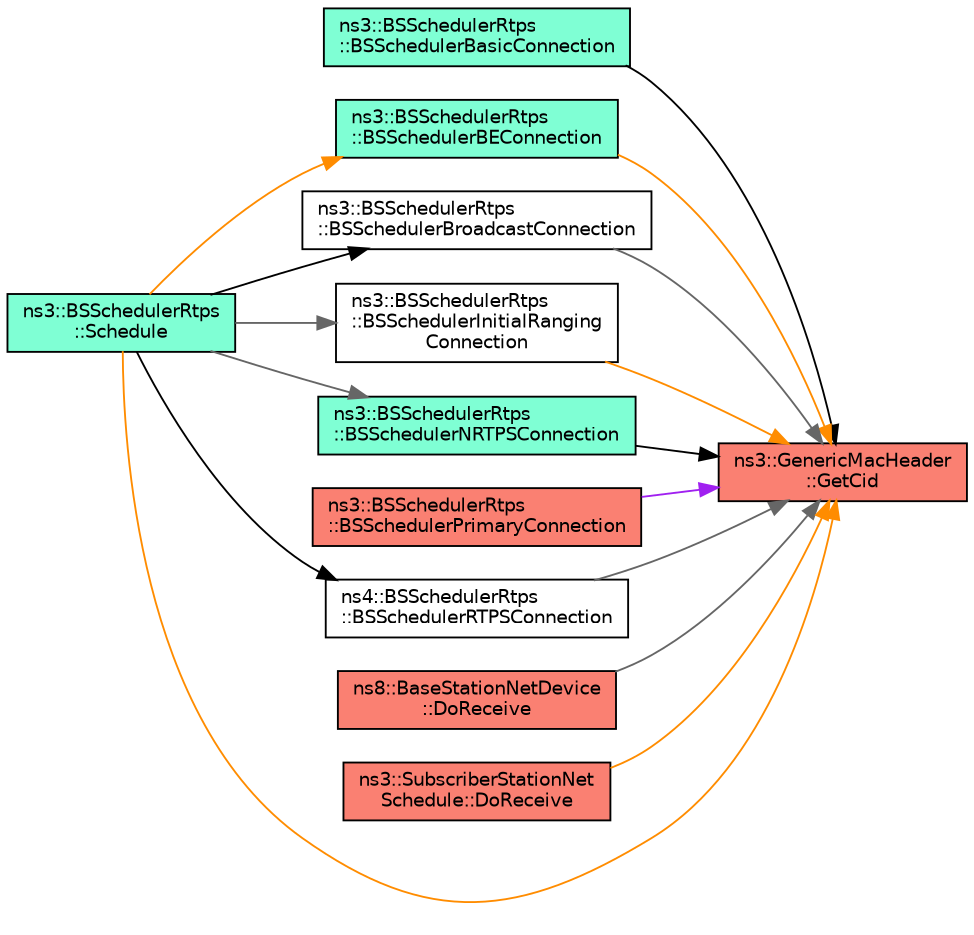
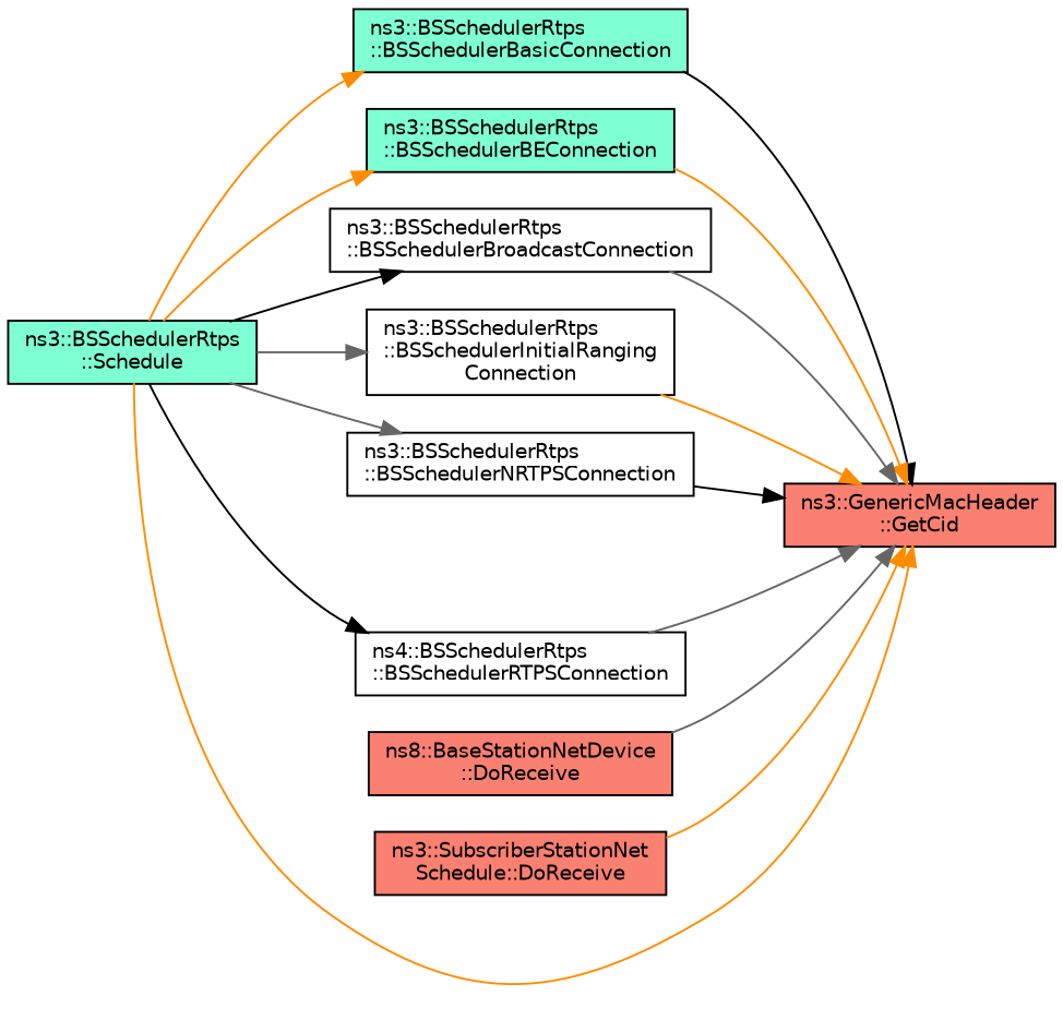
  digraph {
    rankdir=RL
    node [color=black fillcolor=salmon fontname=Helvetica fontsize=10 shape=record style=filled]
    edge [color=darkorange dir=back fontname=Helvetica fontsize=10 labelfontname=Helvetica labelfontsize=10 style=solid]
    n1 [fontcolor=black height=0.2 label="ns3::GenericMacHeader\l::GetCid" width=0.4]
    n2 [fillcolor=aquamarine height=0.2 label="ns3::BSSchedulerRtps\l::BSSchedulerBasicConnection" width=0.4]
    n3 [fillcolor=aquamarine height=0.2 label="ns3::BSSchedulerRtps\l::BSSchedulerBEConnection" width=0.4]
    n4 [fillcolor=white height=0.2 label="ns3::BSSchedulerRtps\l::BSSchedulerBroadcastConnection" width=0.4]
    n5 [fillcolor=white height=0.2 label="ns3::BSSchedulerRtps\l::BSSchedulerInitialRanging\lConnection" width=0.4]
-   n6 [fillcolor=aquamarine height=0.2 label="ns3::BSSchedulerRtps\l::BSSchedulerNRTPSConnection" width=0.4]
-   n7 [height=0.2 label="ns3::BSSchedulerRtps\l::BSSchedulerPrimaryConnection" width=0.4]
+   n6 [fillcolor=white height=0.2 label="ns3::BSSchedulerRtps\l::BSSchedulerNRTPSConnection" width=0.4]
    n8 [fillcolor=white height=0.2 label="ns4::BSSchedulerRtps\l::BSSchedulerRTPSConnection" width=0.4]
    n9 [height=0.2 label="ns8::BaseStationNetDevice\l::DoReceive" width=0.4]
    n10 [height=0.2 label="ns3::SubscriberStationNet\lSchedule::DoReceive" width=0.4]
    n11 [fillcolor=aquamarine height=0.2 label="ns3::BSSchedulerRtps\l::Schedule" width=0.4]
    n1 -> n2 [color=black]
    n1 -> n3
    n1 -> n4 [color=gray40]
    n1 -> n5
    n1 -> n6 [color=black]
-   n1 -> n7 [color=purple]
    n1 -> n8 [color=gray40]
    n1 -> n9 [color=gray40]
    n1 -> n10
    n1 -> n11
+   n2 -> n11
    n3 -> n11
    n4 -> n11 [color=black]
    n5 -> n11 [color=gray40]
    n6 -> n11 [color=gray40]
    n8 -> n11 [color=black]
  }
